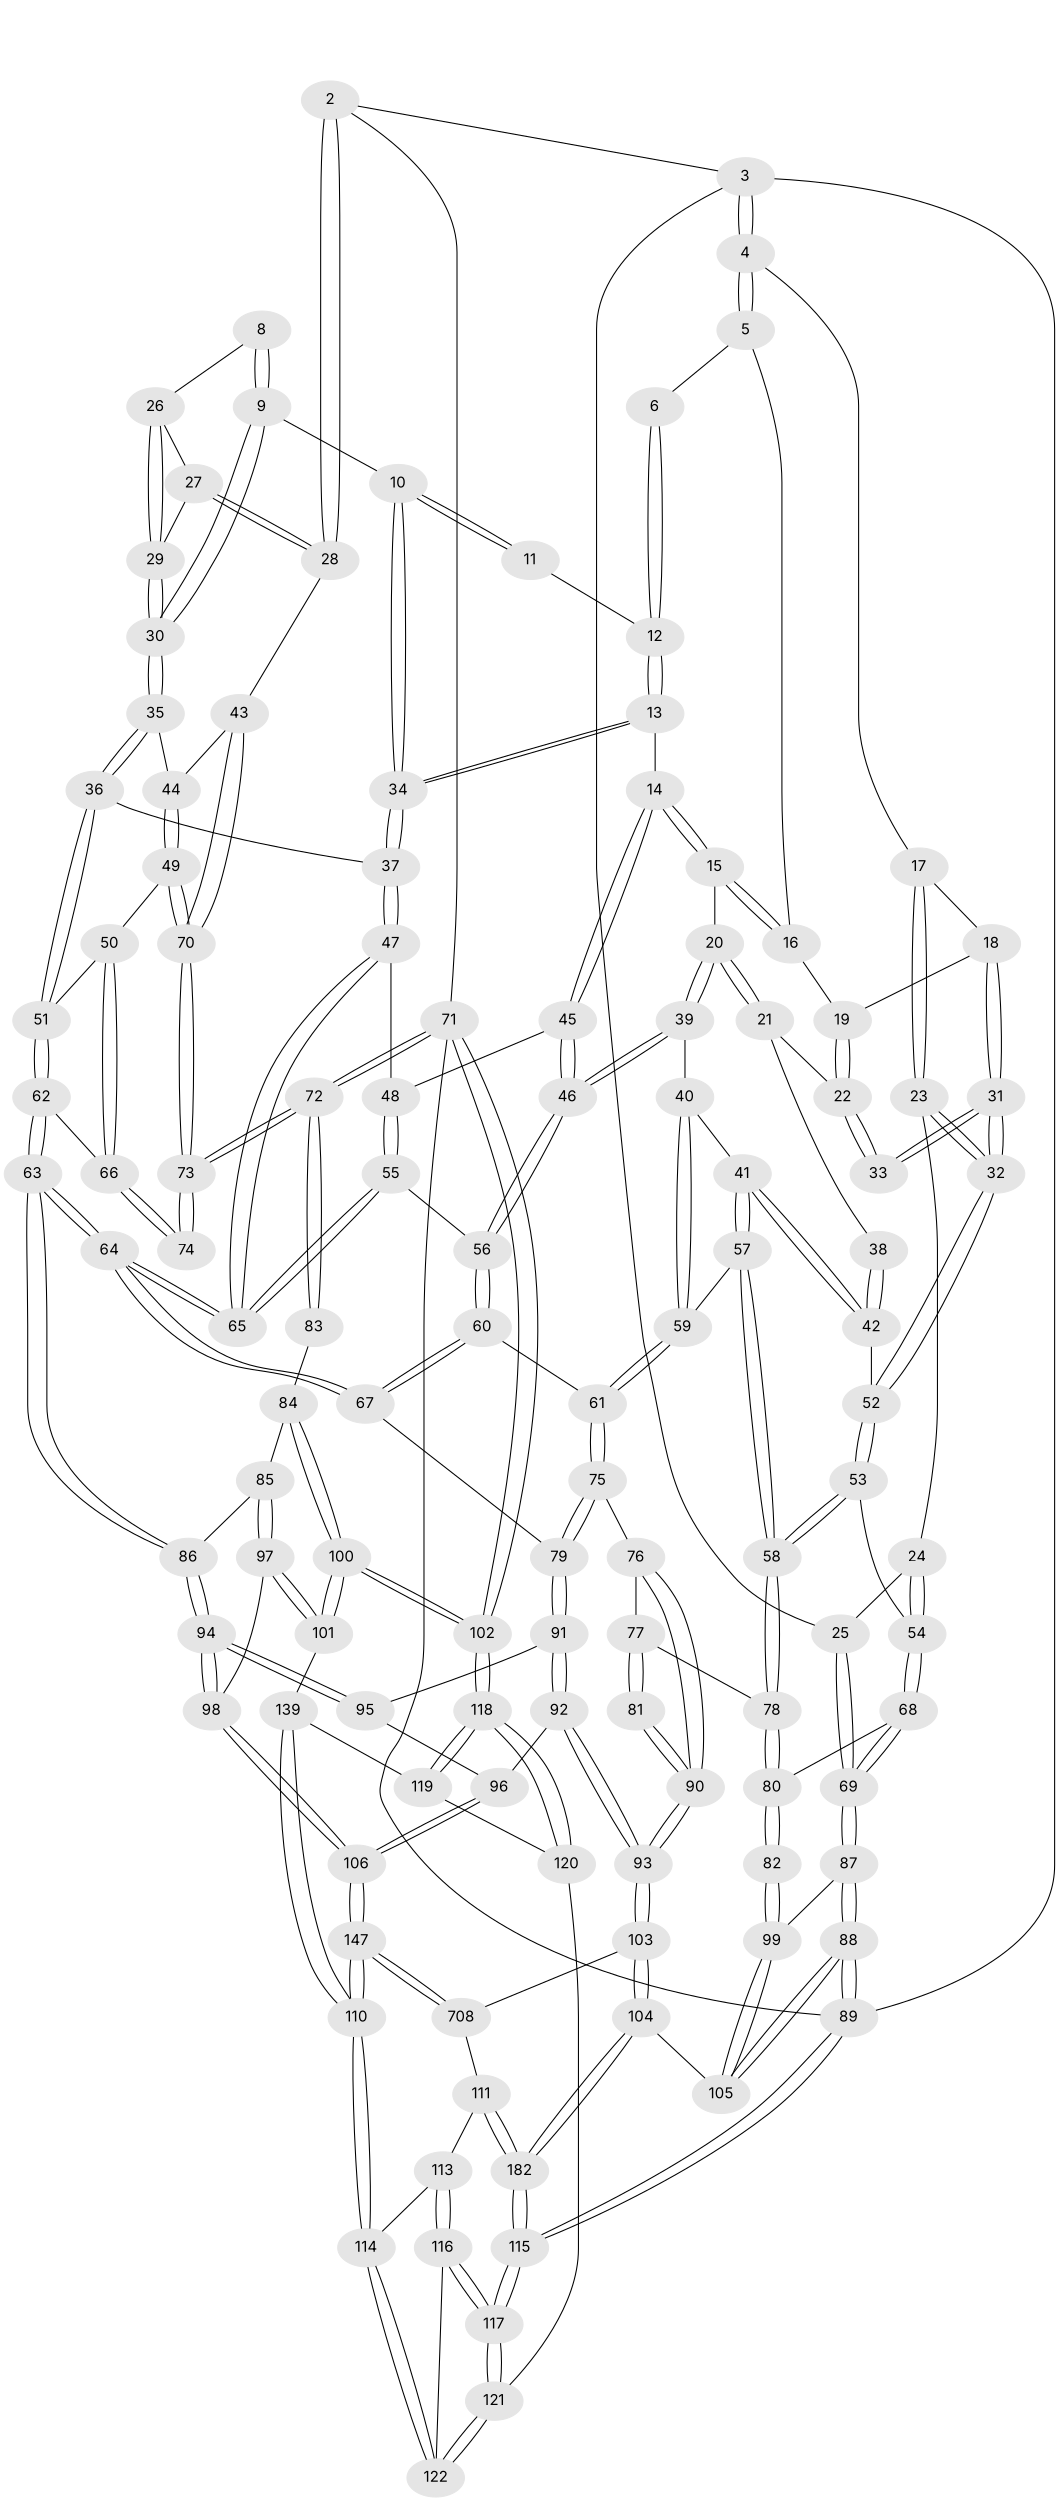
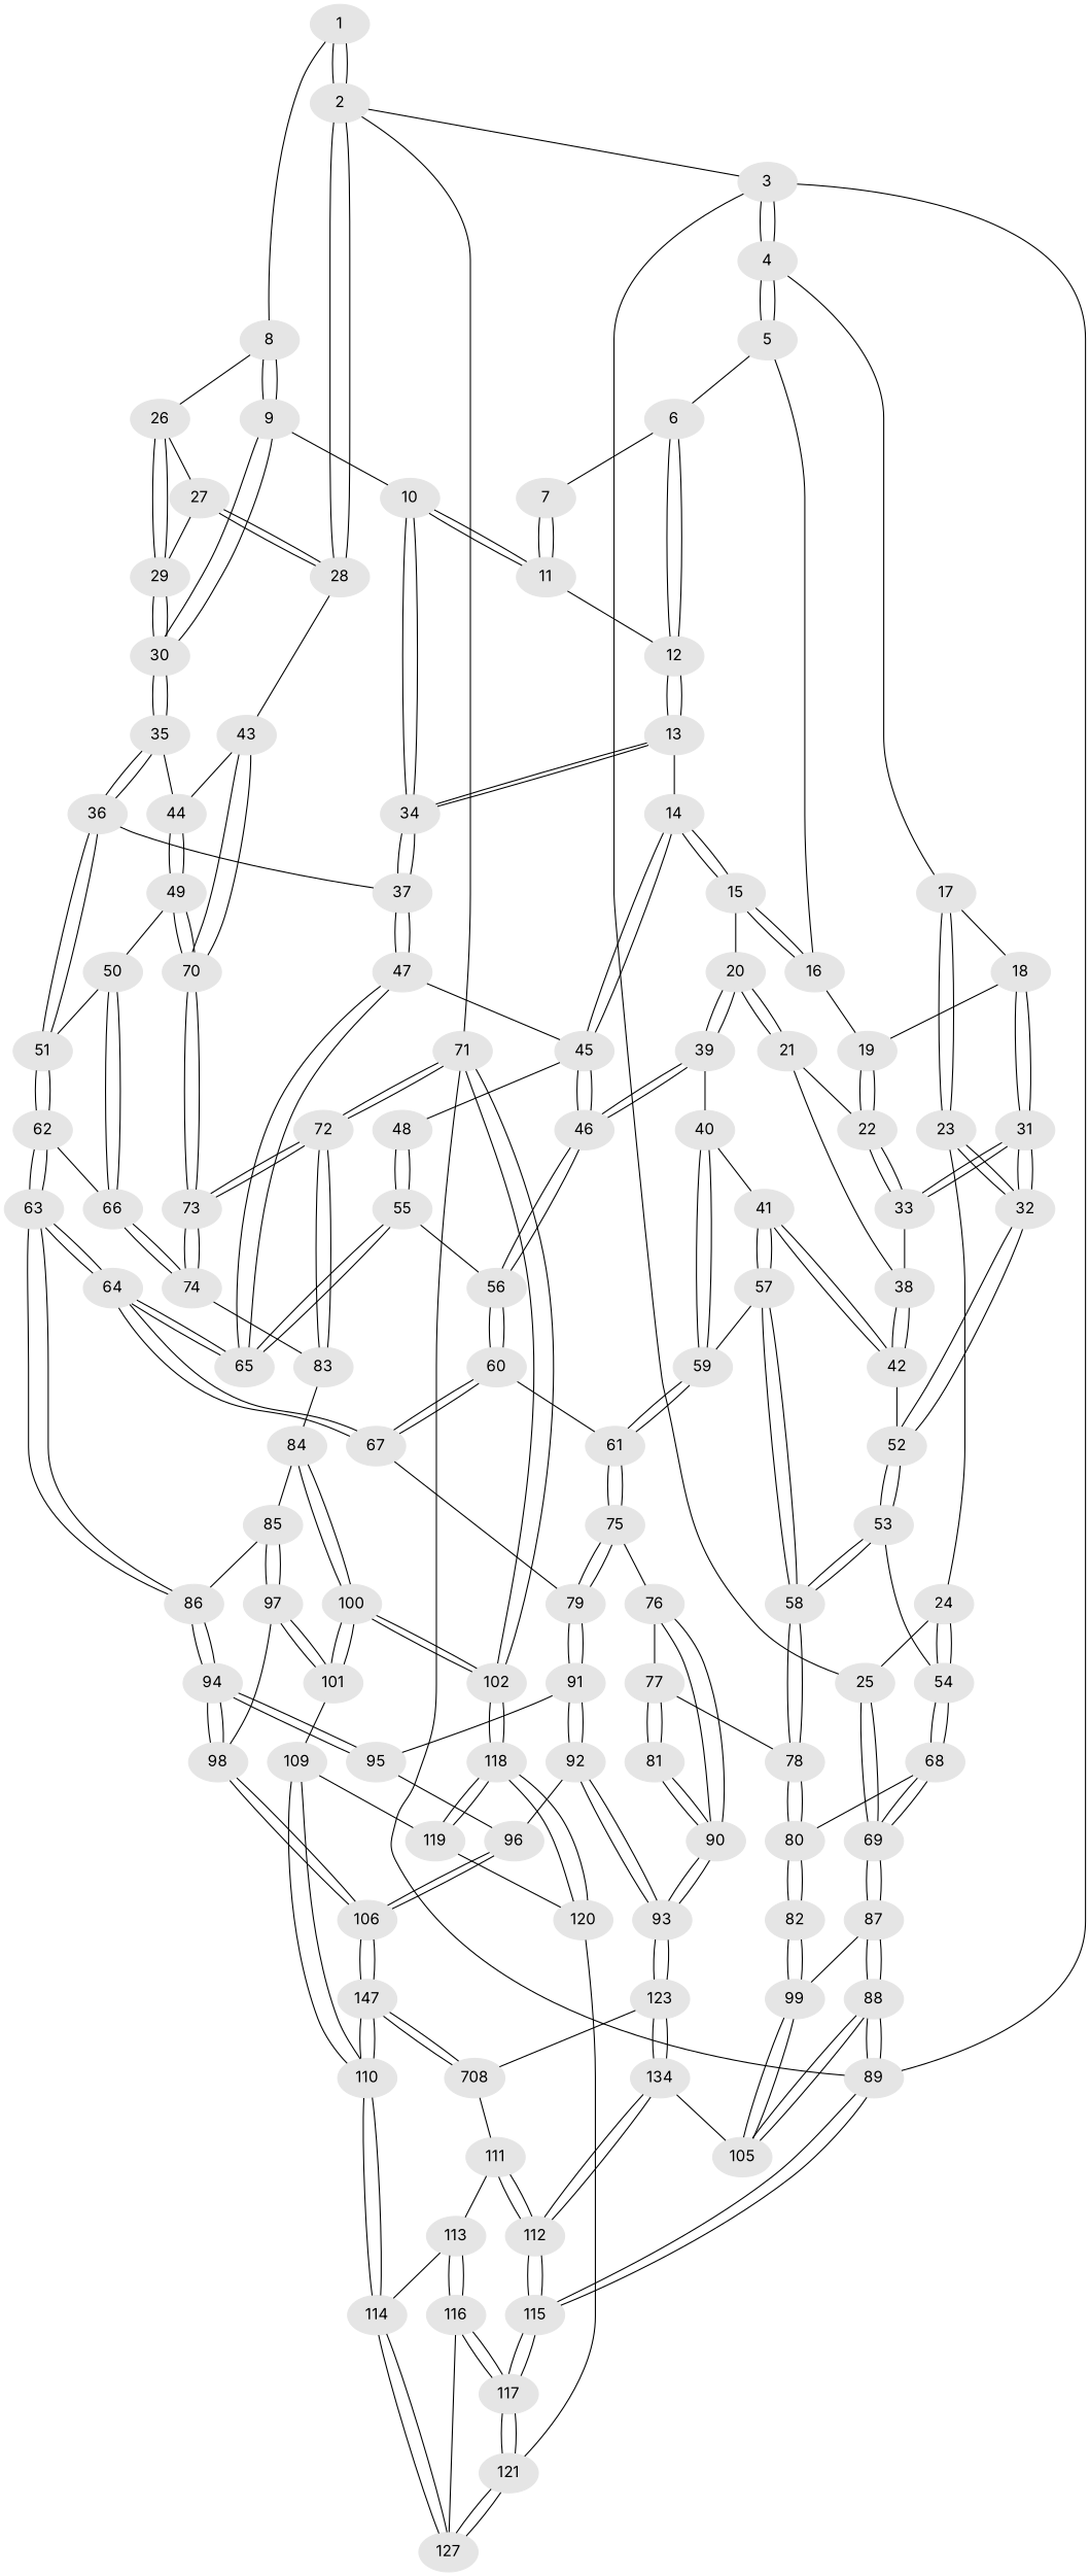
  graph {
    fontname=Inter
    node [color=gray90 fontname=Inter style=filled]
    edge [fontname=Inter]
+   1
    2
    8
    3
    28
    71
    9
    26
    4
    25
    89
    43
    72
    102
    5
    17
    69
    115
    6
    16
    18
    23
+   7
    12
    19
    11
    13
    10
    30
    27
    29
    34
    35
    37
    14
    15
    45
    20
    46
    48
    21
    39
    22
    31
    24
    32
    33
    38
    40
    42
    54
    52
    68
    87
    44
    70
    36
    53
    47
    51
    49
    62
    65
    41
    59
    56
    57
    61
    58
    73
    50
    55
    60
    66
    74
    63
    78
    80
    67
    75
    79
    76
    64
    86
    94
    83
    91
    82
    99
    88
    118
    84
    77
    90
    81
    93
    92
    95
    105
    85
    100
    97
    101
    98
    117
-   103
+   103 [label=123]
    96
    106
-   104
+   104 [label=134]
    n110 [label=708]
    n111 [label=147]
-   109 [label=139]
+   109
    110
    119
    120
-   112 [label=182]
+   112
    111
    114
    113
-   122
+   122 [label=127]
    116
    121
+   1 -- 2
+   1 -- 2
+   1 -- 8
    2 -- 3
    2 -- 28
    2 -- 28
    2 -- 71
    8 -- 9
    8 -- 9
    8 -- 26
    3 -- 4
    3 -- 4
    3 -- 25
    3 -- 89
    28 -- 43
    71 -- 89
    71 -- 72
    71 -- 72
    71 -- 102
    71 -- 102
    9 -- 10
    9 -- 30
    9 -- 30
    26 -- 27
    26 -- 29
    26 -- 29
    4 -- 5
    4 -- 5
    4 -- 17
    25 -- 69
    25 -- 69
    89 -- 115
    89 -- 115
    43 -- 44
    43 -- 70
    43 -- 70
    72 -- 73
    72 -- 73
    72 -- 83
    72 -- 83
    102 -- 118
    102 -- 118
    5 -- 6
    5 -- 16
    17 -- 18
    17 -- 23
    17 -- 23
    69 -- 87
    69 -- 87
    115 -- 117
    115 -- 117
+   6 -- 7
    6 -- 12
    6 -- 12
    16 -- 19
    18 -- 19
    18 -- 31
    18 -- 31
    23 -- 24
    23 -- 32
    23 -- 32
+   7 -- 11
+   7 -- 11
    12 -- 13
    12 -- 13
    19 -- 22
    19 -- 22
    11 -- 12
    13 -- 34
    13 -- 34
    13 -- 14
    10 -- 11
    10 -- 11
    10 -- 34
    10 -- 34
    30 -- 35
    30 -- 35
    27 -- 28
    27 -- 28
    27 -- 29
    29 -- 30
    29 -- 30
    34 -- 37
    34 -- 37
    35 -- 44
    35 -- 36
    35 -- 36
    37 -- 47
    37 -- 47
    14 -- 15
    14 -- 15
    14 -- 45
    14 -- 45
    15 -- 16
    15 -- 16
    15 -- 20
    45 -- 46
    45 -- 46
    45 -- 48
    20 -- 21
    20 -- 21
    20 -- 39
    20 -- 39
    46 -- 56
    46 -- 56
    48 -- 55
    48 -- 55
    21 -- 22
    21 -- 38
    39 -- 46
    39 -- 46
    39 -- 40
    22 -- 33
    22 -- 33
    31 -- 32
    31 -- 32
    31 -- 33
    31 -- 33
    24 -- 25
    24 -- 54
    24 -- 54
    32 -- 52
    32 -- 52
+   33 -- 38
    38 -- 42
    38 -- 42
    40 -- 41
    40 -- 59
    40 -- 59
    42 -- 52
    54 -- 68
    54 -- 68
    52 -- 53
    52 -- 53
    68 -- 69
    68 -- 69
    68 -- 80
    87 -- 99
    87 -- 88
    87 -- 88
    44 -- 49
    44 -- 49
    70 -- 73
    70 -- 73
    36 -- 37
    36 -- 51
    36 -- 51
    53 -- 54
    53 -- 58
    53 -- 58
-   47 -- 48
+   47 -- 45
    47 -- 65
    47 -- 65
    51 -- 62
    51 -- 62
    49 -- 70
    49 -- 70
    49 -- 50
    62 -- 66
    62 -- 63
    62 -- 63
    41 -- 42
    41 -- 42
    41 -- 57
    41 -- 57
    59 -- 61
    59 -- 61
    56 -- 60
    56 -- 60
    57 -- 59
    57 -- 58
    57 -- 58
    61 -- 75
    61 -- 75
    58 -- 78
    58 -- 78
    73 -- 74
    73 -- 74
    50 -- 51
    50 -- 66
    50 -- 66
    55 -- 65
    55 -- 65
    55 -- 56
    60 -- 61
    60 -- 67
    60 -- 67
    66 -- 74
    66 -- 74
+   74 -- 83
    63 -- 64
    63 -- 64
    63 -- 86
    63 -- 86
    78 -- 80
    78 -- 80
    80 -- 82
    80 -- 82
    67 -- 79
    75 -- 79
    75 -- 79
    75 -- 76
    79 -- 91
    79 -- 91
    76 -- 77
    76 -- 90
    76 -- 90
    64 -- 65
    64 -- 65
    64 -- 67
    64 -- 67
    86 -- 94
    86 -- 94
    94 -- 95
    94 -- 95
    94 -- 98
    94 -- 98
    83 -- 84
    91 -- 92
    91 -- 92
    91 -- 95
    82 -- 99
    82 -- 99
    99 -- 105
    99 -- 105
    88 -- 89
    88 -- 89
    88 -- 105
    88 -- 105
    118 -- 119
    118 -- 119
    118 -- 120
    118 -- 120
    84 -- 85
    84 -- 100
    84 -- 100
    77 -- 78
    77 -- 81
    77 -- 81
    90 -- 93
    90 -- 93
    81 -- 90
    81 -- 90
    93 -- 103
    93 -- 103
    92 -- 93
    92 -- 93
    92 -- 96
    95 -- 96
    85 -- 86
    85 -- 97
    85 -- 97
    100 -- 102
    100 -- 102
    100 -- 101
    100 -- 101
    97 -- 101
    97 -- 101
    97 -- 98
    101 -- 109
    98 -- 106
    98 -- 106
    117 -- 121
    117 -- 121
    103 -- 104
    103 -- 104
    103 -- n110
    96 -- 106
    96 -- 106
    106 -- n111
    106 -- n111
    104 -- 105
    104 -- 112
    104 -- 112
    n110 -- 111
    n111 -- n110
    n111 -- n110
    n111 -- 110
    n111 -- 110
    109 -- 110
    109 -- 110
    109 -- 119
    110 -- 114
    110 -- 114
    119 -- 120
    120 -- 121
    112 -- 115
    112 -- 115
    111 -- 112
    111 -- 112
    111 -- 113
    114 -- 122
    114 -- 122
    113 -- 114
    113 -- 116
    113 -- 116
    116 -- 117
    116 -- 117
    116 -- 122
    121 -- 122
    121 -- 122
  }
